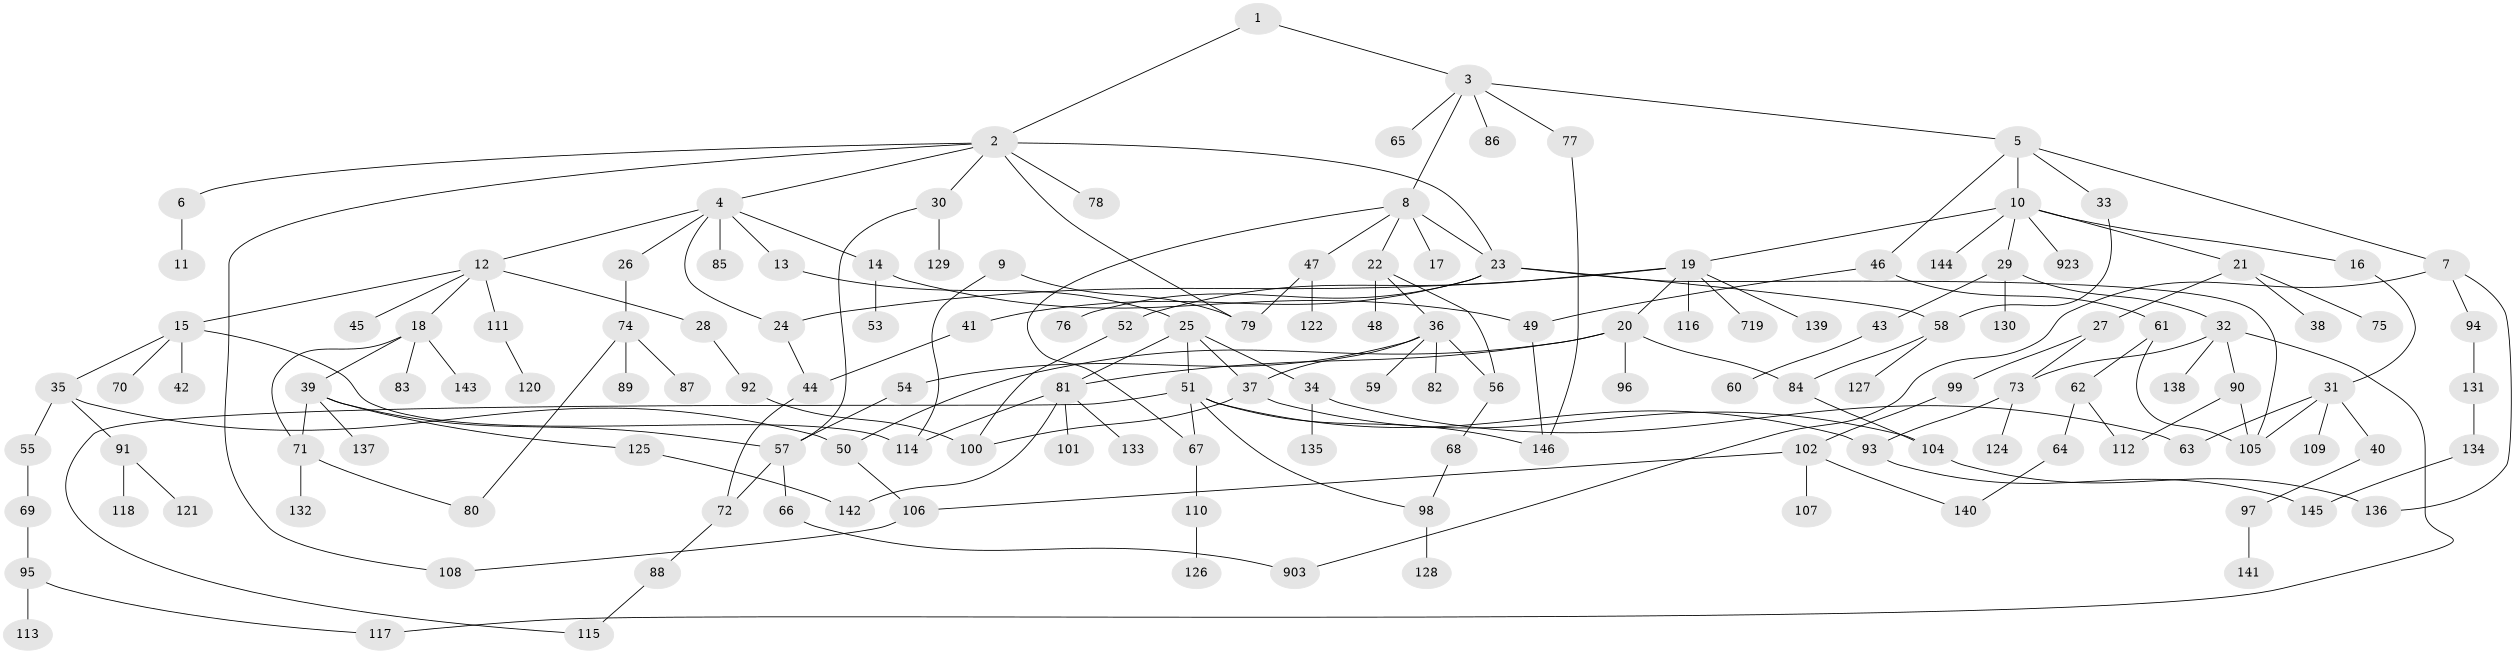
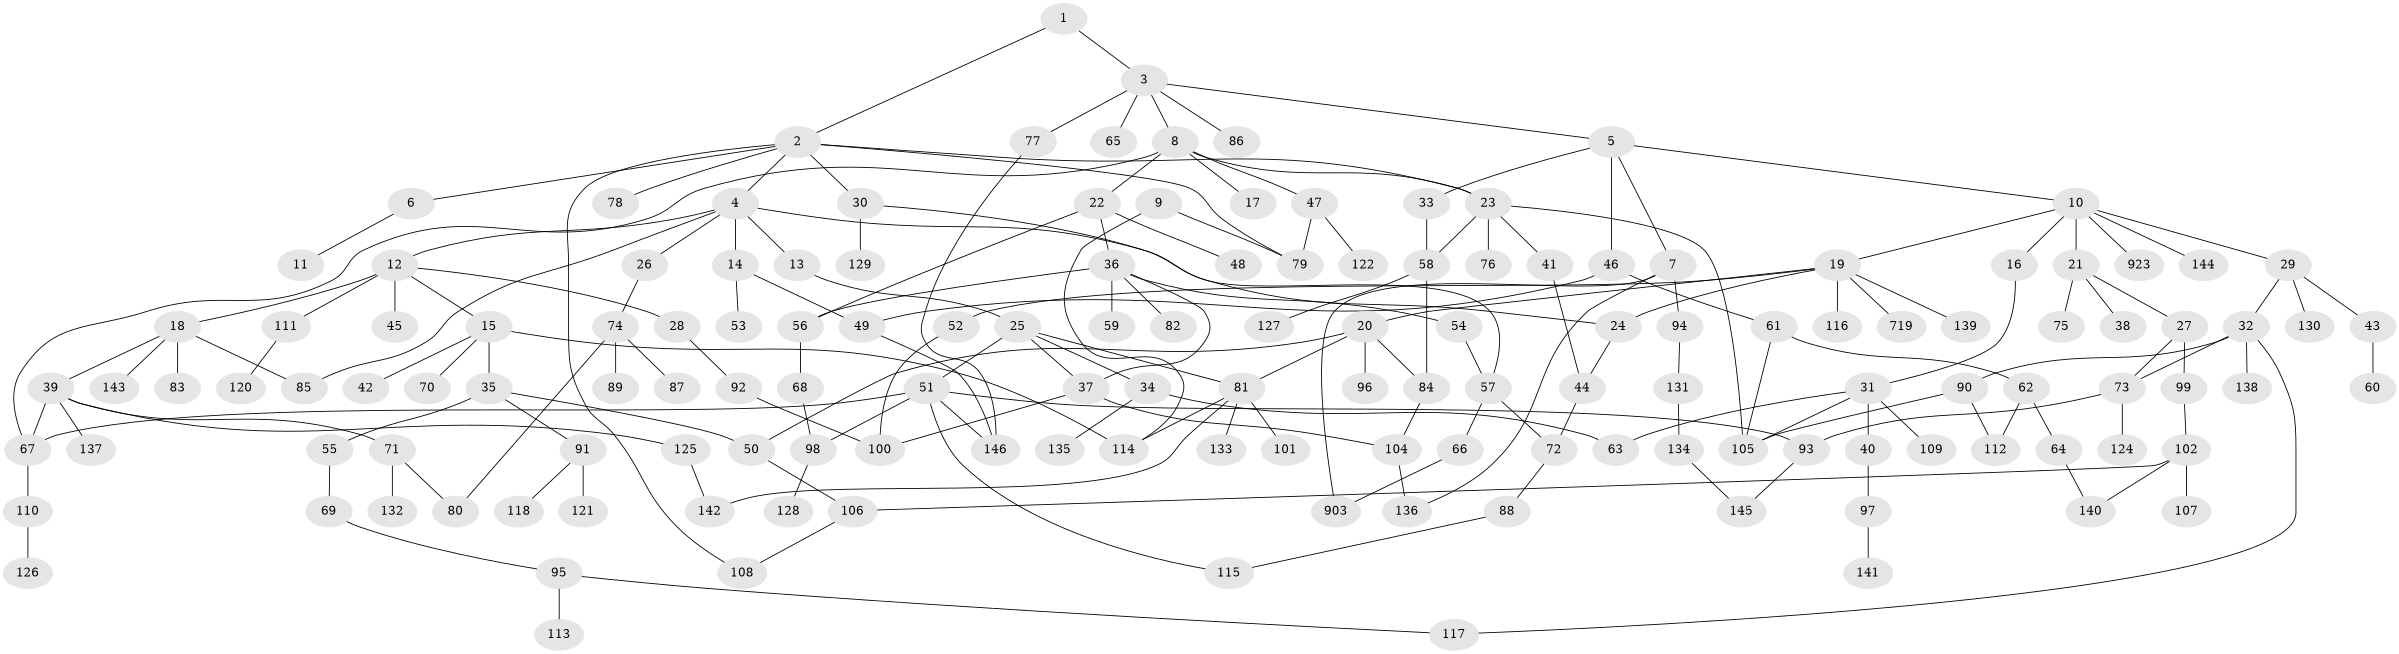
  graph {
    node [color=gray90 style=filled]
    1
    2
    3
    4
    6
    23
    30
    78
    108
    79
    5
    8
    65
    77
    86
    12
    13
    14
    24
    26
    85
    11
    9
    114
    41
    58
    76
    105
    57
    129
    7
    10
    33
    46
    17
    22
    47
    67
    146
    15
    18
    28
    45
    111
    25
    49
    53
    44
    74
    94
    n51 [label=903]
    136
    16
    19
    21
    29
    n57 [label=923]
    144
    61
    131
    36
    48
    56
    122
    110
    31
    20
    52
    116
    n70 [label=719]
    139
    27
    38
    75
    32
    43
    130
    35
    42
    70
    39
    83
    143
    92
    120
    81
    34
    37
    51
    50
    55
    91
    40
    63
    109
    71
    125
    137
    84
    96
    100
    106
    101
    133
    142
    104
    73
    99
    54
    59
    82
    68
    127
    72
    135
    93
    98
    115
    80
    87
    89
    124
    102
    90
    117
    138
    60
    66
    97
    112
    69
    118
    121
    132
    141
    88
    62
    145
    128
    95
    64
    140
    126
    113
    134
    107
    1 -- 2
    1 -- 3
    2 -- 4
    2 -- 6
    2 -- 23
    2 -- 30
    2 -- 78
    2 -- 108
    2 -- 79
    3 -- 5
    3 -- 8
    3 -- 65
    3 -- 77
    3 -- 86
    4 -- 12
    4 -- 13
    4 -- 14
    4 -- 24
    4 -- 26
    4 -- 85
    6 -- 11
    23 -- 41
    23 -- 58
    23 -- 76
    23 -- 105
    30 -- 57
    30 -- 129
    5 -- 7
    5 -- 10
    5 -- 33
    5 -- 46
    8 -- 23
    8 -- 17
    8 -- 22
    8 -- 47
    8 -- 67
    77 -- 146
    12 -- 15
    12 -- 18
    12 -- 28
    12 -- 45
    12 -- 111
    13 -- 25
    14 -- 49
    14 -- 53
    24 -- 44
    26 -- 74
    9 -- 79
    9 -- 114
    41 -- 44
    58 -- 84
    58 -- 127
    57 -- 72
    57 -- 66
    7 -- 94
    7 -- n51
    7 -- 136
    10 -- 16
    10 -- 19
    10 -- 21
    10 -- 29
    10 -- n57
    10 -- 144
    33 -- 58
    46 -- 49
    46 -- 61
    22 -- 36
    22 -- 48
    22 -- 56
    47 -- 79
    47 -- 122
    67 -- 110
    15 -- 114
    15 -- 35
    15 -- 42
    15 -- 70
-   18 -- 71
+   18 -- 85
    18 -- 39
    18 -- 83
    18 -- 143
    28 -- 92
    111 -- 120
    25 -- 81
    25 -- 34
    25 -- 37
    25 -- 51
    49 -- 146
    44 -- 72
    74 -- 80
    74 -- 87
    74 -- 89
    94 -- 131
    16 -- 31
    19 -- 24
    19 -- 20
    19 -- 52
    19 -- 116
    19 -- n70
    19 -- 139
    21 -- 27
    21 -- 38
    21 -- 75
    29 -- 32
    29 -- 43
    29 -- 130
    61 -- 105
    61 -- 62
    131 -- 134
    36 -- 56
    36 -- 37
    36 -- 54
    36 -- 59
    36 -- 82
    56 -- 68
    110 -- 126
    31 -- 105
    31 -- 40
    31 -- 63
    31 -- 109
    20 -- 81
    20 -- 50
    20 -- 84
    20 -- 96
    52 -- 100
    27 -- 73
    27 -- 99
    32 -- 73
    32 -- 90
    32 -- 117
    32 -- 138
    43 -- 60
    35 -- 50
    35 -- 55
    35 -- 91
-   39 -- 57
+   39 -- 67
    39 -- 71
    39 -- 125
    39 -- 137
    92 -- 100
    81 -- 114
    81 -- 101
    81 -- 133
    81 -- 142
    34 -- 63
    34 -- 135
    37 -- 100
    37 -- 104
    51 -- 67
    51 -- 146
    51 -- 93
    51 -- 98
    51 -- 115
    50 -- 106
    55 -- 69
    91 -- 118
    91 -- 121
    40 -- 97
    71 -- 80
    71 -- 132
    125 -- 142
    84 -- 104
    106 -- 108
    104 -- 136
    73 -- 93
    73 -- 124
    99 -- 102
    54 -- 57
    68 -- 98
    72 -- 88
    93 -- 145
    98 -- 128
    102 -- 106
    102 -- 140
    102 -- 107
    90 -- 105
    90 -- 112
    66 -- n51
    97 -- 141
    69 -- 95
    88 -- 115
    62 -- 112
    62 -- 64
    95 -- 117
    95 -- 113
    64 -- 140
    134 -- 145
  }
